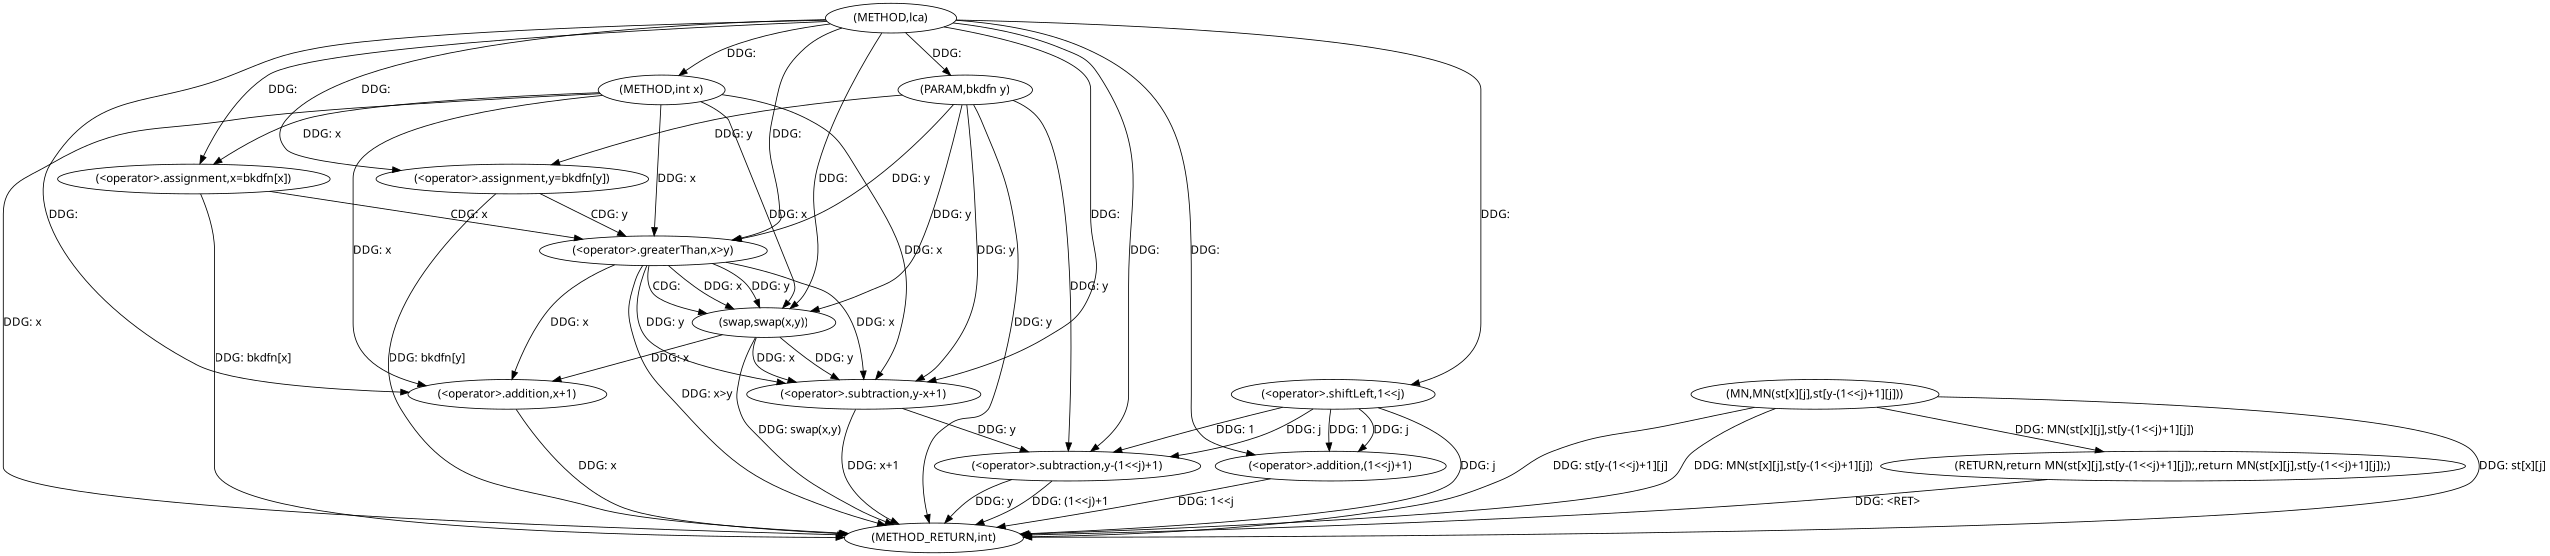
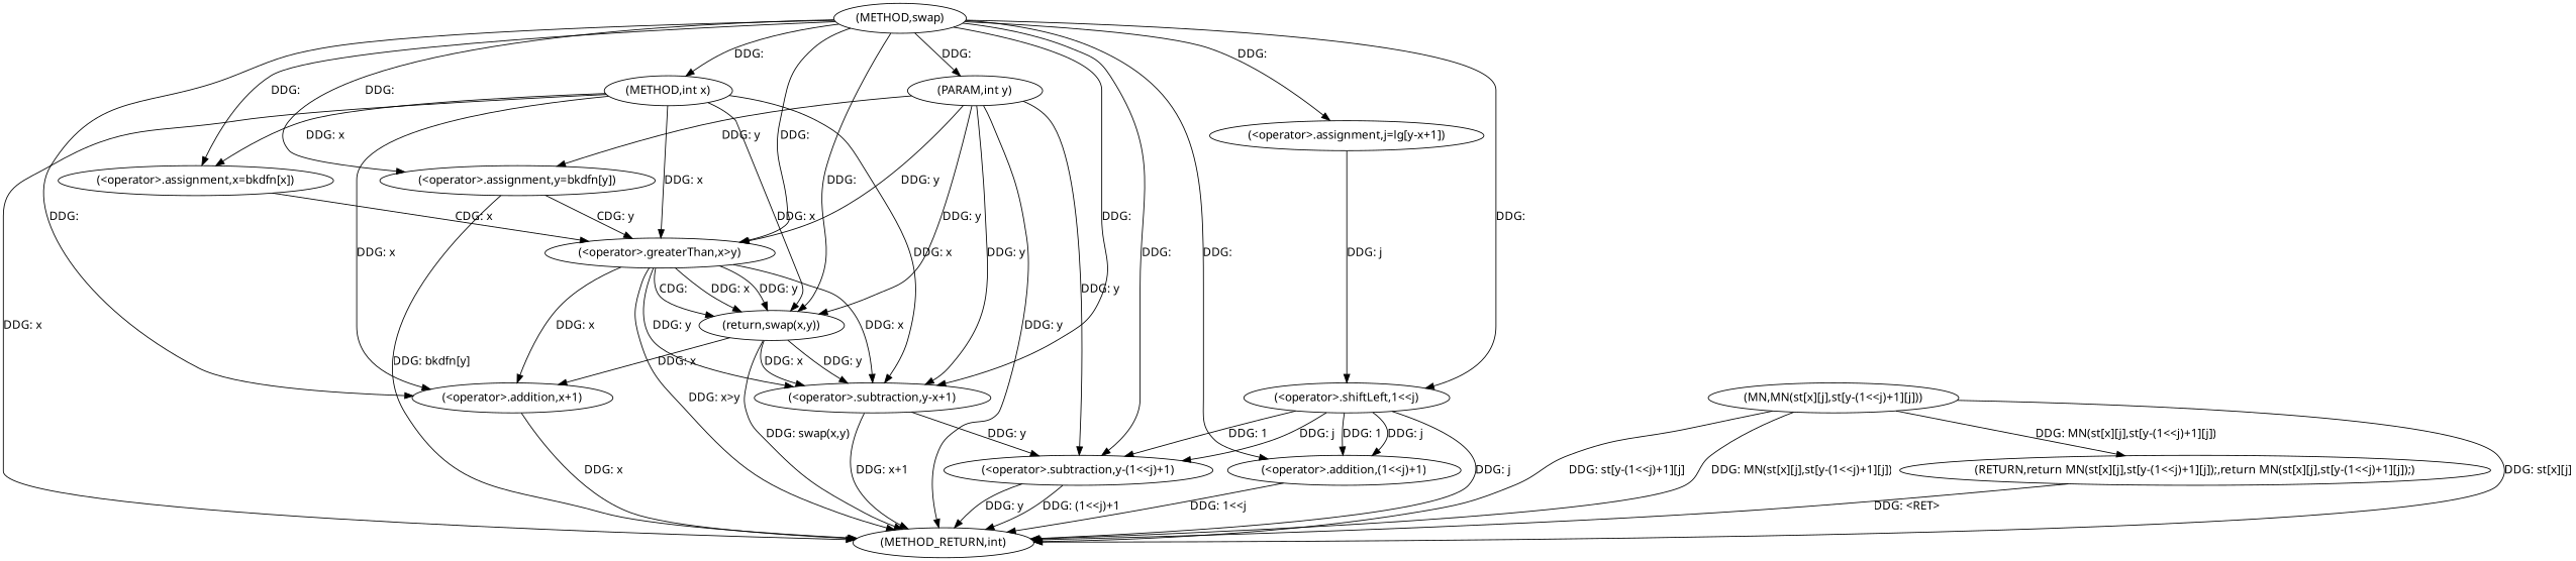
  digraph {
    fontname="Noto Sans"
    node [fontname="Noto Sans"]
    edge [fontname="Noto Sans"]
-   n1 [label="(METHOD,lca)"]
+   n1 [label="(METHOD,swap)"]
    n2 [label="(METHOD,int x)"]
-   n3 [label="(PARAM,bkdfn y)"]
+   n3 [label="(PARAM,int y)"]
+   n4 [label="(<operator>.assignment,j=lg[y-x+1])"]
    n5 [label="(<operator>.assignment,x=bkdfn[x])"]
    n6 [label="(<operator>.assignment,y=bkdfn[y])"]
    n7 [label="(<operator>.greaterThan,x>y)"]
-   n8 [label="(swap,swap(x,y))"]
+   n8 [label="(return,swap(x,y))"]
    n9 [label="(<operator>.subtraction,y-x+1)"]
    n10 [label="(<operator>.addition,x+1)"]
    n11 [label="(<operator>.subtraction,y-(1<<j)+1)"]
    n12 [label="(<operator>.addition,(1<<j)+1)"]
    n13 [label="(<operator>.shiftLeft,1<<j)"]
    n14 [label="(METHOD_RETURN,int)"]
    n15 [label="(RETURN,return MN(st[x][j],st[y-(1<<j)+1][j]);,return MN(st[x][j],st[y-(1<<j)+1][j]);)"]
    n16 [label="(MN,MN(st[x][j],st[y-(1<<j)+1][j]))"]
    n1 -> n2 [label="DDG: "]
    n1 -> n3 [label="DDG: "]
+   n1 -> n4 [label="DDG: "]
    n1 -> n5 [label="DDG: "]
    n1 -> n6 [label="DDG: "]
    n1 -> n7 [label="DDG: "]
    n1 -> n8 [label="DDG: "]
    n1 -> n9 [label="DDG: "]
    n1 -> n10 [label="DDG: "]
    n1 -> n11 [label="DDG: "]
    n1 -> n12 [label="DDG: "]
    n1 -> n13 [label="DDG: "]
    n2 -> n5 [label="DDG: x"]
    n2 -> n7 [label="DDG: x"]
    n2 -> n8 [label="DDG: x"]
    n2 -> n9 [label="DDG: x"]
    n2 -> n10 [label="DDG: x"]
    n2 -> n14 [label="DDG: x"]
    n3 -> n6 [label="DDG: y"]
    n3 -> n7 [label="DDG: y"]
    n3 -> n8 [label="DDG: y"]
    n3 -> n9 [label="DDG: y"]
    n3 -> n11 [label="DDG: y"]
    n3 -> n14 [label="DDG: y"]
+   n4 -> n13 [label="DDG: j"]
    n5 -> n7 [label="CDG: x"]
-   n5 -> n14 [label="DDG: bkdfn[x]"]
    n6 -> n7 [label="CDG: y"]
    n6 -> n14 [label="DDG: bkdfn[y]"]
    n7 -> n8 [label="DDG: x"]
    n7 -> n8 [label="DDG: y"]
    n7 -> n8 [label="CDG: "]
    n7 -> n9 [label="DDG: y"]
    n7 -> n9 [label="DDG: x"]
    n7 -> n10 [label="DDG: x"]
    n7 -> n14 [label="DDG: x>y"]
    n8 -> n9 [label="DDG: y"]
    n8 -> n9 [label="DDG: x"]
    n8 -> n10 [label="DDG: x"]
    n8 -> n14 [label="DDG: swap(x,y)"]
    n9 -> n11 [label="DDG: y"]
    n9 -> n14 [label="DDG: x+1"]
    n10 -> n14 [label="DDG: x"]
    n11 -> n14 [label="DDG: y"]
    n11 -> n14 [label="DDG: (1<<j)+1"]
    n12 -> n14 [label="DDG: 1<<j"]
    n13 -> n11 [label="DDG: j"]
    n13 -> n11 [label="DDG: 1"]
    n13 -> n12 [label="DDG: j"]
    n13 -> n12 [label="DDG: 1"]
    n13 -> n14 [label="DDG: j"]
    n15 -> n14 [label="DDG: <RET>"]
    n16 -> n14 [label="DDG: st[x][j]"]
    n16 -> n14 [label="DDG: st[y-(1<<j)+1][j]"]
    n16 -> n14 [label="DDG: MN(st[x][j],st[y-(1<<j)+1][j])"]
    n16 -> n15 [label="DDG: MN(st[x][j],st[y-(1<<j)+1][j])"]
  }
